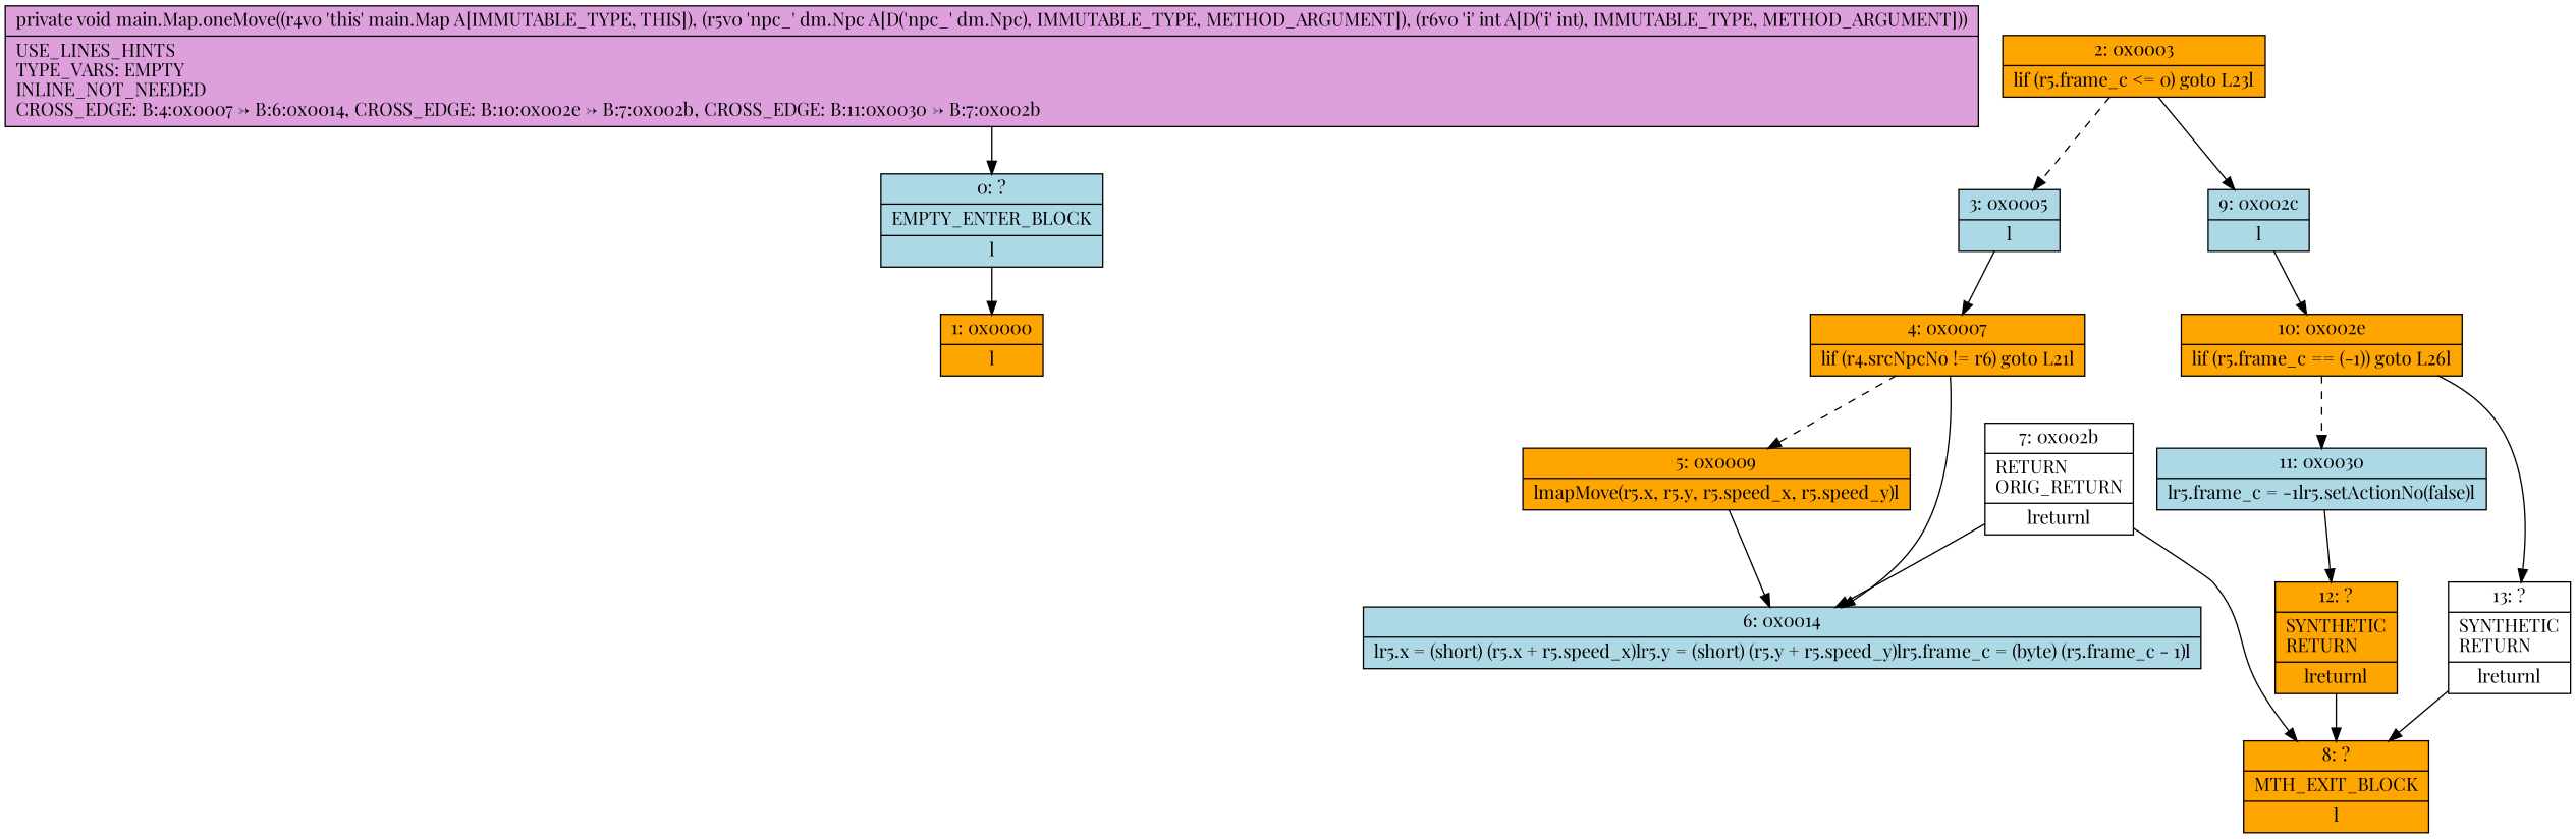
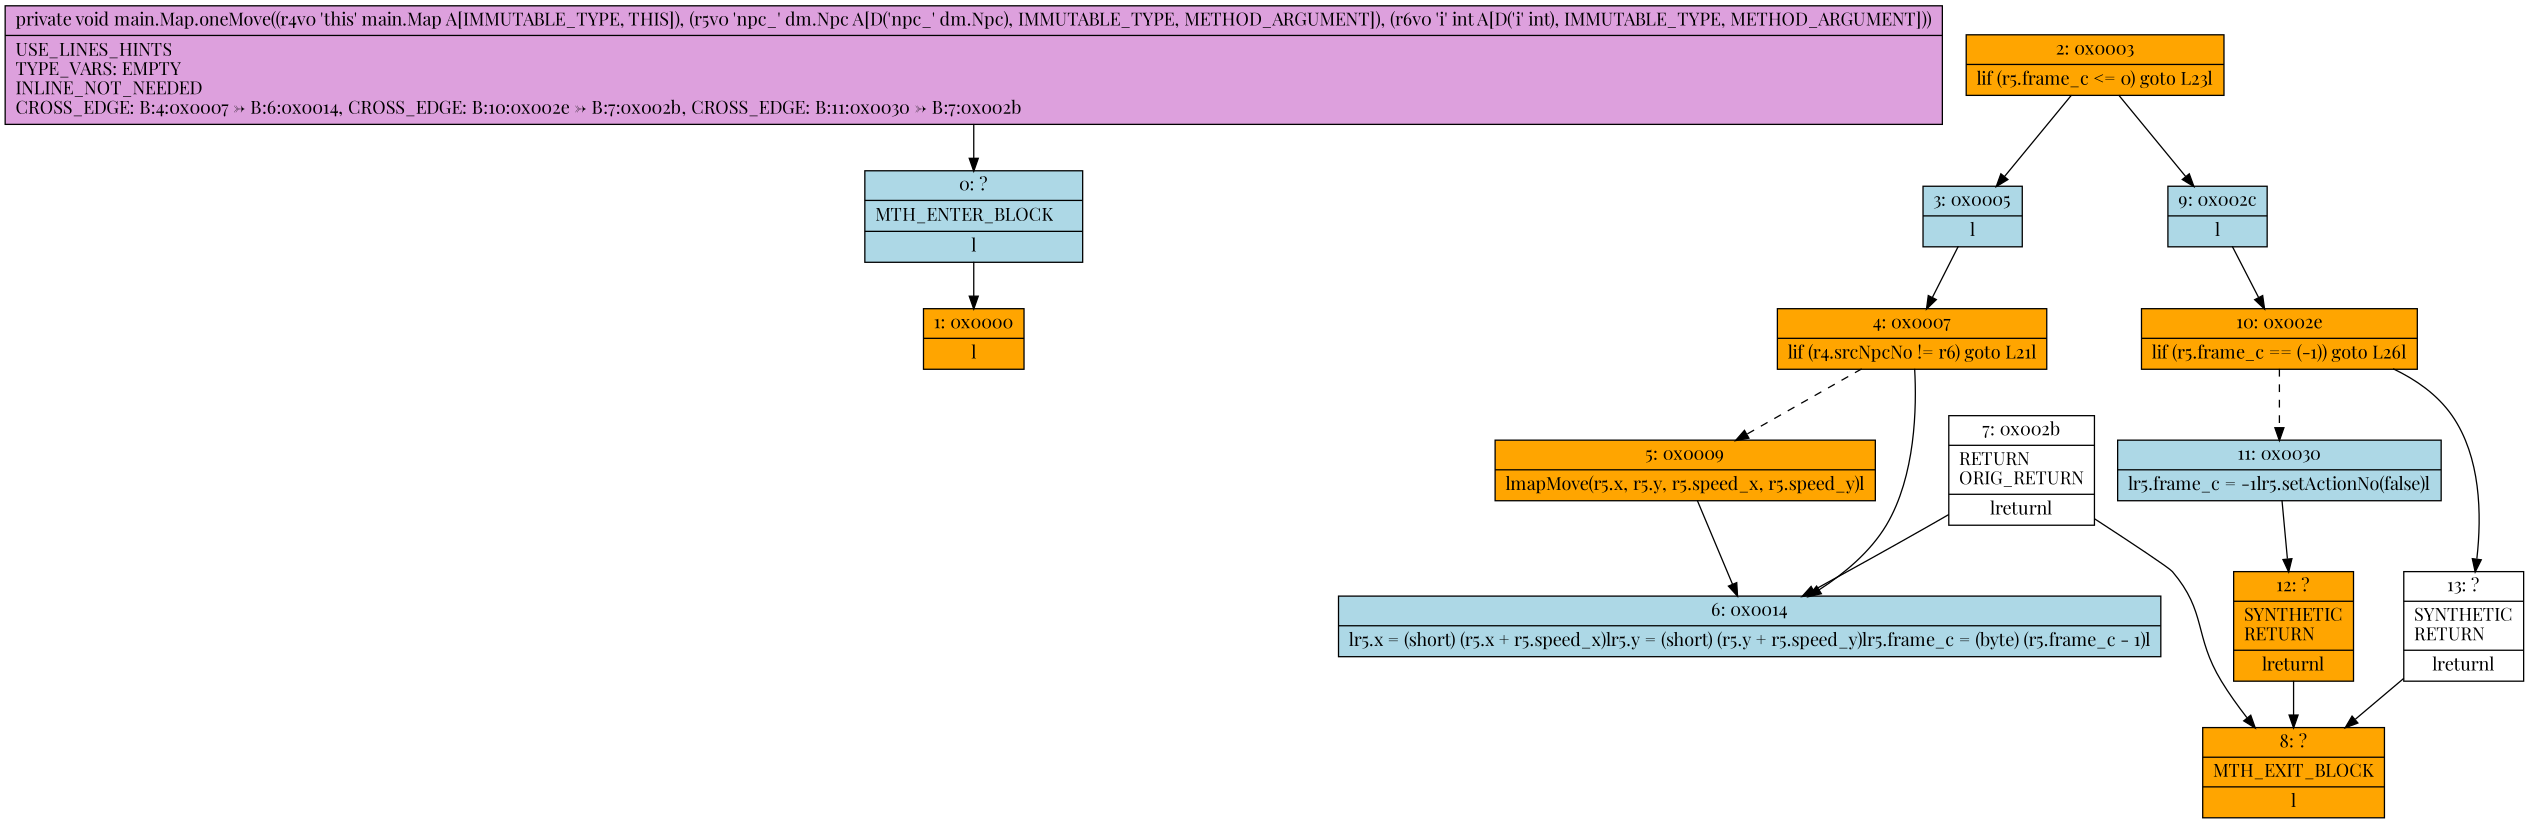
  digraph {
    fontname="Playfair Display"
    node [fillcolor=orange fontname="Playfair Display" shape=record style=filled]
    edge [fontname="Playfair Display"]
-   n1 [fillcolor=lightblue label="{0\:\ ?|EMPTY_ENTER_BLOCK\l|l}"]
+   n1 [fillcolor=lightblue label="{0\:\ ?|MTH_ENTER_BLOCK\l|l}"]
    n2 [label="{1\:\ 0x0000|l}"]
    n3 [label="{2\:\ 0x0003|lif (r5.frame_c \<= 0) goto L23l}"]
    n4 [fillcolor=lightblue label="{3\:\ 0x0005|l}"]
    n5 [fillcolor=lightblue label="{9\:\ 0x002c|l}"]
    n6 [label="{4\:\ 0x0007|lif (r4.srcNpcNo != r6) goto L21l}"]
    n7 [label="{10\:\ 0x002e|lif (r5.frame_c == (\-1)) goto L26l}"]
    n8 [label="{5\:\ 0x0009|lmapMove(r5.x, r5.y, r5.speed_x, r5.speed_y)l}"]
    n9 [fillcolor=lightblue label="{6\:\ 0x0014|lr5.x = (short) (r5.x + r5.speed_x)lr5.y = (short) (r5.y + r5.speed_y)lr5.frame_c = (byte) (r5.frame_c \- 1)l}"]
    n10 [fillcolor=white label="{7\:\ 0x002b|RETURN\lORIG_RETURN\l|lreturnl}"]
    n11 [label="{8\:\ ?|MTH_EXIT_BLOCK\l|l}"]
    n12 [fillcolor=lightblue label="{11\:\ 0x0030|lr5.frame_c = \-1lr5.setActionNo(false)l}"]
    n13 [fillcolor=white label="{13\:\ ?|SYNTHETIC\lRETURN\l|lreturnl}"]
    n14 [label="{12\:\ ?|SYNTHETIC\lRETURN\l|lreturnl}"]
    n15 [fillcolor=plum label="{private void main.Map.oneMove((r4v0 'this' main.Map A[IMMUTABLE_TYPE, THIS]), (r5v0 'npc_' dm.Npc A[D('npc_' dm.Npc), IMMUTABLE_TYPE, METHOD_ARGUMENT]), (r6v0 'i' int A[D('i' int), IMMUTABLE_TYPE, METHOD_ARGUMENT]))  | USE_LINES_HINTS\lTYPE_VARS: EMPTY\lINLINE_NOT_NEEDED\lCROSS_EDGE: B:4:0x0007 \-\> B:6:0x0014, CROSS_EDGE: B:10:0x002e \-\> B:7:0x002b, CROSS_EDGE: B:11:0x0030 \-\> B:7:0x002b\l}"]
    n1 -> n2
-   n3 -> n4 [style=dashed]
+   n3 -> n4 [style=solid]
    n3 -> n5
    n4 -> n6
    n5 -> n7
    n6 -> n8 [style=dashed]
    n6 -> n9
    n7 -> n12 [style=dashed]
    n7 -> n13
    n8 -> n9
    n10 -> n9
    n10 -> n11
    n12 -> n14
    n13 -> n11
    n14 -> n11
    n15 -> n1
  }
